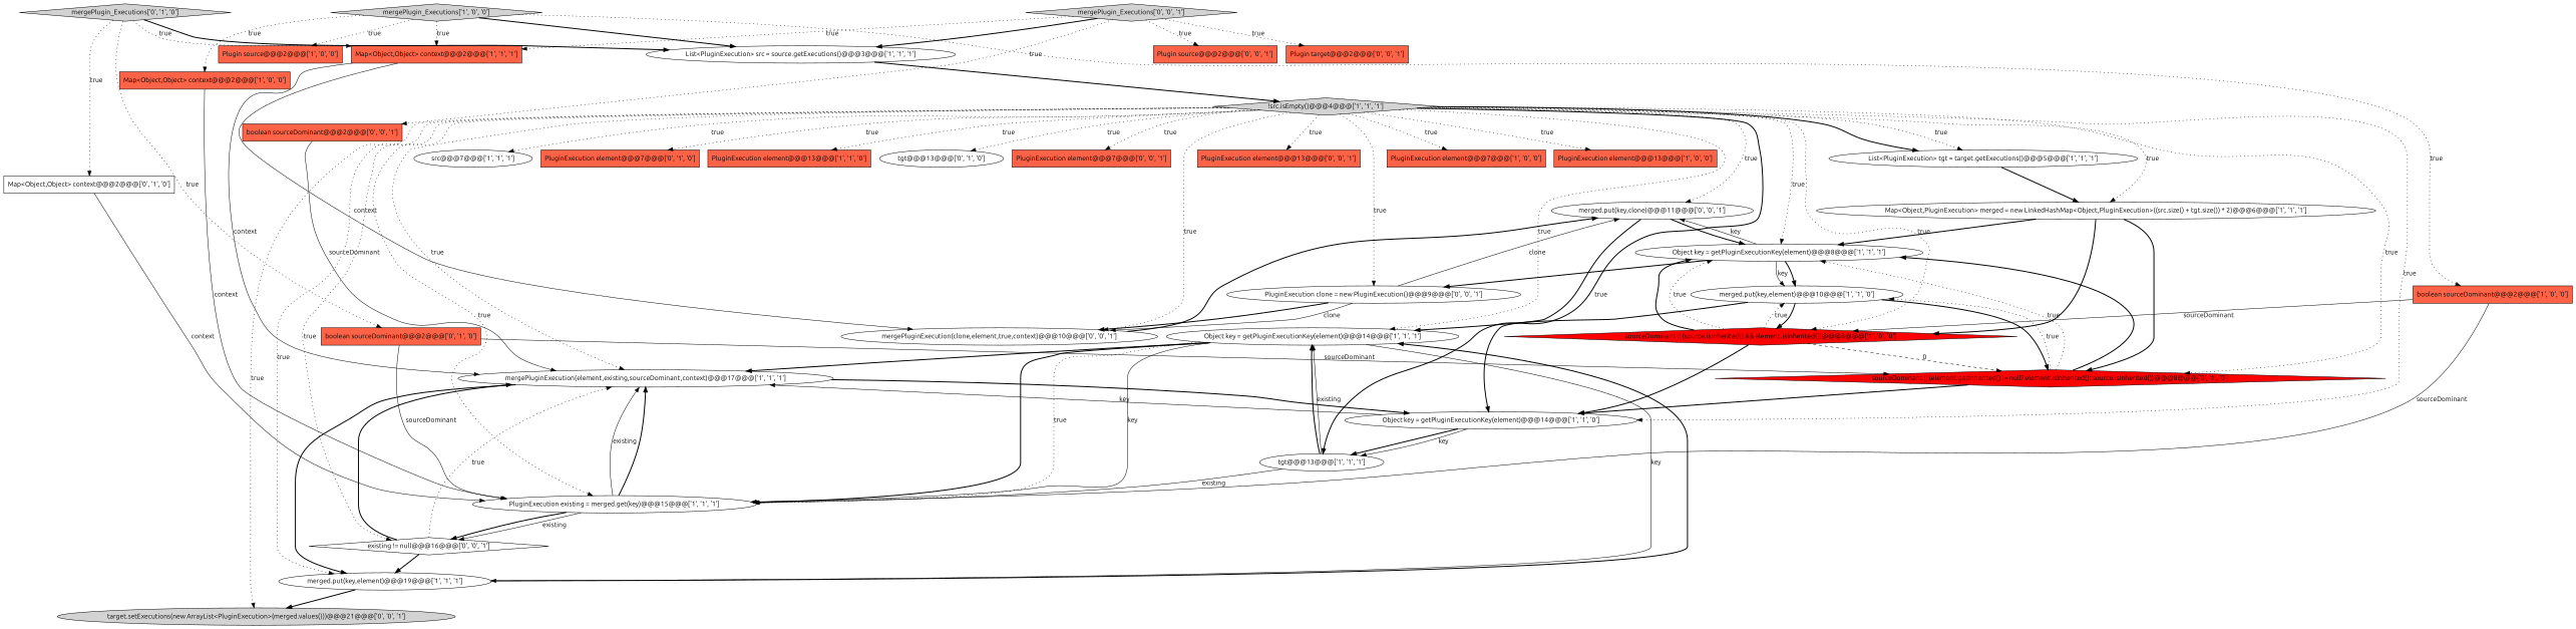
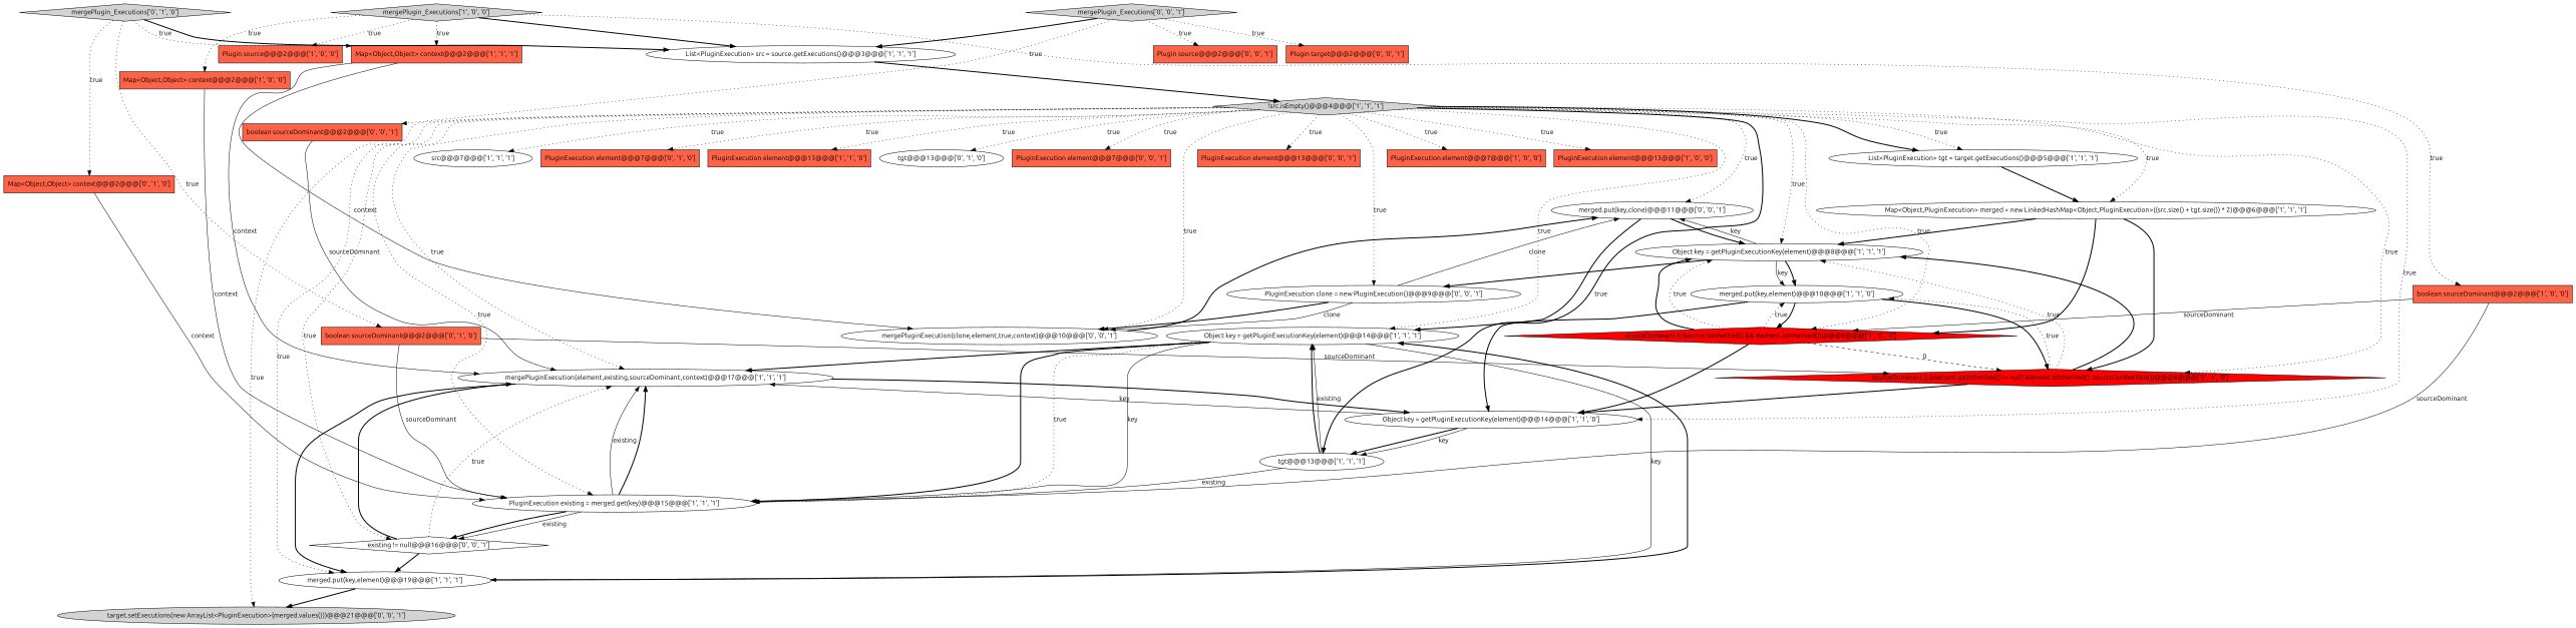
  digraph {
    fontname=Ubuntu
    node [fillcolor=white fontname=Ubuntu shape=ellipse style=filled]
    edge [fontname=Ubuntu style=dotted]
    n1 [fillcolor=tomato label="PluginExecution element@@@7@@@['1', '0', '0']" shape=box]
    n2 [fillcolor=tomato label="PluginExecution element@@@13@@@['1', '0', '0']" shape=box]
    n3 [fillcolor=lightgray label="!src.isEmpty()@@@4@@@['1', '1', '1']" shape=diamond]
    n4 [label="merged.put(key,clone)@@@11@@@['0', '0', '1']"]
    n5 [label="Object key = getPluginExecutionKey(element)@@@14@@@['1', '1', '1']"]
    n6 [label="List<PluginExecution> tgt = target.getExecutions()@@@5@@@['1', '1', '1']"]
    n7 [label="merged.put(key,element)@@@19@@@['1', '1', '1']"]
    n8 [label="Object key = getPluginExecutionKey(element)@@@8@@@['1', '1', '1']"]
    n9 [label="existing != null@@@16@@@['0', '0', '1']" shape=diamond]
    n10 [fillcolor=red label="sourceDominant || (source.isInherited() && element.isInherited())@@@8@@@['1', '0', '0']" shape=diamond]
    n11 [label="src@@@7@@@['1', '1', '1']"]
    n12 [fillcolor=tomato label="PluginExecution element@@@7@@@['0', '1', '0']" shape=box]
    n13 [fillcolor=red label="sourceDominant || (element.getInherited() != null? element.isInherited(): source.isInherited())@@@8@@@['0', '1', '0']" shape=diamond]
    n14 [label="mergePluginExecution(clone,element,true,context)@@@10@@@['0', '0', '1']"]
    n15 [label="Map<Object,PluginExecution> merged = new LinkedHashMap<Object,PluginExecution>((src.size() + tgt.size()) * 2)@@@6@@@['1', '1', '1']"]
    n16 [fillcolor=tomato label="PluginExecution element@@@13@@@['1', '1', '0']" shape=box]
    n17 [label="PluginExecution clone = new PluginExecution()@@@9@@@['0', '0', '1']"]
    n18 [label="tgt@@@13@@@['0', '1', '0']"]
    n19 [label="mergePluginExecution(element,existing,sourceDominant,context)@@@17@@@['1', '1', '1']"]
    n20 [fillcolor=tomato label="PluginExecution element@@@7@@@['0', '0', '1']" shape=box]
    n21 [label="PluginExecution existing = merged.get(key)@@@15@@@['1', '1', '1']"]
    n22 [label="tgt@@@13@@@['1', '1', '1']"]
    n23 [fillcolor=tomato label="PluginExecution element@@@13@@@['0', '0', '1']" shape=box]
    n24 [label="Object key = getPluginExecutionKey(element)@@@14@@@['1', '1', '0']"]
    n25 [fillcolor=lightgray label="target.setExecutions(new ArrayList<PluginExecution>(merged.values()))@@@21@@@['0', '0', '1']"]
    n26 [label="merged.put(key,element)@@@10@@@['1', '1', '0']"]
    n27 [fillcolor=tomato label="boolean sourceDominant@@@2@@@['0', '1', '0']" shape=box]
    n28 [fillcolor=lightgray label="mergePlugin_Executions['1', '0', '0']" shape=diamond]
    n29 [fillcolor=tomato label="Map<Object,Object> context@@@2@@@['1', '0', '0']" shape=box]
    n30 [label="List<PluginExecution> src = source.getExecutions()@@@3@@@['1', '1', '1']"]
    n31 [fillcolor=tomato label="Plugin source@@@2@@@['1', '0', '0']" shape=box]
    n32 [fillcolor=tomato label="boolean sourceDominant@@@2@@@['1', '0', '0']" shape=box]
    n33 [fillcolor=tomato label="Map<Object,Object> context@@@2@@@['1', '1', '1']" shape=box]
    n34 [fillcolor=tomato label="Plugin source@@@2@@@['0', '0', '1']" shape=box]
-   n35 [label="Map<Object,Object> context@@@2@@@['0', '1', '0']" shape=box]
+   n35 [fillcolor=tomato label="Map<Object,Object> context@@@2@@@['0', '1', '0']" shape=box]
    n36 [fillcolor=lightgray label="mergePlugin_Executions['0', '0', '1']" shape=diamond]
    n37 [fillcolor=tomato label="Plugin target@@@2@@@['0', '0', '1']" shape=box]
    n38 [fillcolor=tomato label="boolean sourceDominant@@@2@@@['0', '0', '1']" shape=box]
    n39 [fillcolor=lightgray label="mergePlugin_Executions['0', '1', '0']" shape=diamond]
    n3 -> n1 [label=true]
    n3 -> n2 [label=true]
    n3 -> n4 [label=true]
    n3 -> n5 [label=true]
    n3 -> n6 [label=true]
    n3 -> n6 [style=bold]
    n3 -> n7 [label=true]
    n3 -> n8 [label=true]
    n3 -> n9 [label=true]
    n3 -> n10 [label=true]
    n3 -> n11 [label=true]
    n3 -> n12 [label=true]
    n3 -> n13 [label=true]
    n3 -> n14 [label=true]
    n3 -> n15 [label=true]
    n3 -> n16 [label=true]
    n3 -> n17 [label=true]
    n3 -> n18 [label=true]
    n3 -> n19 [label=true]
    n3 -> n20 [label=true]
    n3 -> n21 [label=true]
    n3 -> n22 [label=true style=bold]
    n3 -> n23 [label=true]
    n3 -> n24 [label=true]
    n3 -> n25 [label=true]
    n4 -> n5 [style=bold]
    n4 -> n8 [style=bold]
    n5 -> n7 [label=key style=solid]
    n5 -> n19 [style=bold]
    n5 -> n21 [label=true]
    n5 -> n21 [label=key style=solid]
    n5 -> n21 [style=bold]
    n6 -> n15 [style=bold]
    n7 -> n5 [style=bold]
    n7 -> n25 [style=bold]
    n8 -> n4 [label=key style=solid]
    n8 -> n17 [style=bold]
    n8 -> n26 [style=bold]
    n8 -> n26 [label=key style=solid]
    n9 -> n7 [style=bold]
    n9 -> n19 [style=bold]
    n9 -> n19 [label=true]
    n10 -> n8 [style=bold]
    n10 -> n8 [label=true]
    n10 -> n13 [label=0 style=dashed]
    n10 -> n24 [style=bold]
    n10 -> n26 [label=true]
    n13 -> n8 [label=true]
    n13 -> n8 [style=bold]
    n13 -> n24 [style=bold]
    n13 -> n26 [label=true]
    n14 -> n4 [style=bold]
    n15 -> n8 [style=bold]
    n15 -> n10 [style=bold]
    n15 -> n13 [style=bold]
    n17 -> n4 [label=clone style=solid]
    n17 -> n14 [label=clone style=solid]
    n17 -> n14 [style=bold]
    n19 -> n7 [style=bold]
    n19 -> n24 [style=bold]
    n21 -> n9 [style=bold]
    n21 -> n9 [label=existing style=solid]
    n21 -> n19 [style=bold]
    n21 -> n19 [label=existing style=solid]
    n22 -> n5 [label=existing style=solid]
    n22 -> n5 [style=bold]
    n22 -> n21 [label=existing style=solid]
    n24 -> n19 [label=key style=solid]
    n24 -> n22 [style=bold]
    n24 -> n22 [label=key style=solid]
    n26 -> n10 [style=bold]
    n26 -> n13 [style=bold]
    n26 -> n24 [style=bold]
    n27 -> n13 [label=sourceDominant style=solid]
    n27 -> n21 [label=sourceDominant style=solid]
    n28 -> n29 [label=true]
    n28 -> n30 [style=bold]
    n28 -> n31 [label=true]
    n28 -> n32 [label=true]
    n28 -> n33 [label=true]
    n29 -> n21 [label=context style=solid]
    n30 -> n3 [style=bold]
    n32 -> n10 [label=sourceDominant style=solid]
    n32 -> n21 [label=sourceDominant style=solid]
    n33 -> n14 [label=context style=solid]
    n33 -> n19 [label=context style=solid]
    n35 -> n21 [label=context style=solid]
    n36 -> n30 [style=bold]
-   n36 -> n33 [label=true]
    n36 -> n34 [label=true]
    n36 -> n37 [label=true]
    n36 -> n38 [label=true]
    n38 -> n19 [label=sourceDominant style=solid]
    n39 -> n27 [label=true]
    n39 -> n30 [style=bold]
    n39 -> n33 [label=true]
    n39 -> n35 [label=true]
  }
